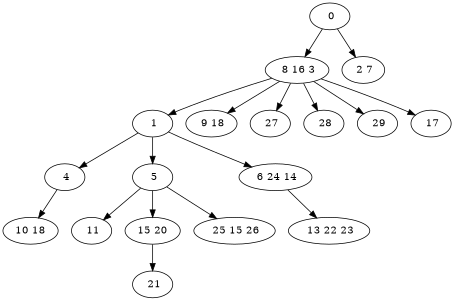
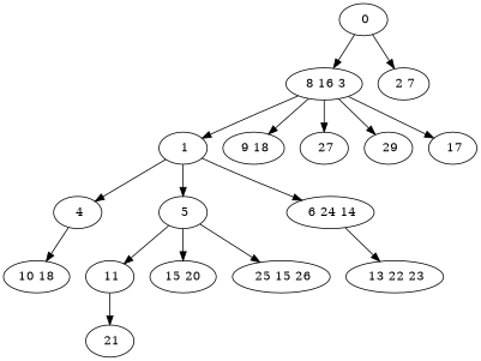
  digraph {
    " 0"
    " 8 16 3"
    " 2 7"
    " 1"
    " 4"
    " 5"
    " 6 24 14"
    " 9 18"
    " 27"
-   " 28"
    " 29"
    " 17"
    n13 [label="10 18"]
    " 11"
    n15 [label="15 20"]
    " 25 15 26"
    " 13 22 23"
    " 21"
    " 0" -> " 8 16 3"
    " 0" -> " 2 7"
    " 8 16 3" -> " 1"
    " 8 16 3" -> " 9 18"
    " 8 16 3" -> " 27"
-   " 8 16 3" -> " 28"
    " 8 16 3" -> " 29"
    " 8 16 3" -> " 17"
    " 1" -> " 4"
    " 1" -> " 5"
    " 1" -> " 6 24 14"
    " 4" -> n13
    " 5" -> " 11"
    " 5" -> n15
    " 5" -> " 25 15 26"
    " 6 24 14" -> " 13 22 23"
-   n15 -> " 21"
+   " 11" -> " 21"
  }
